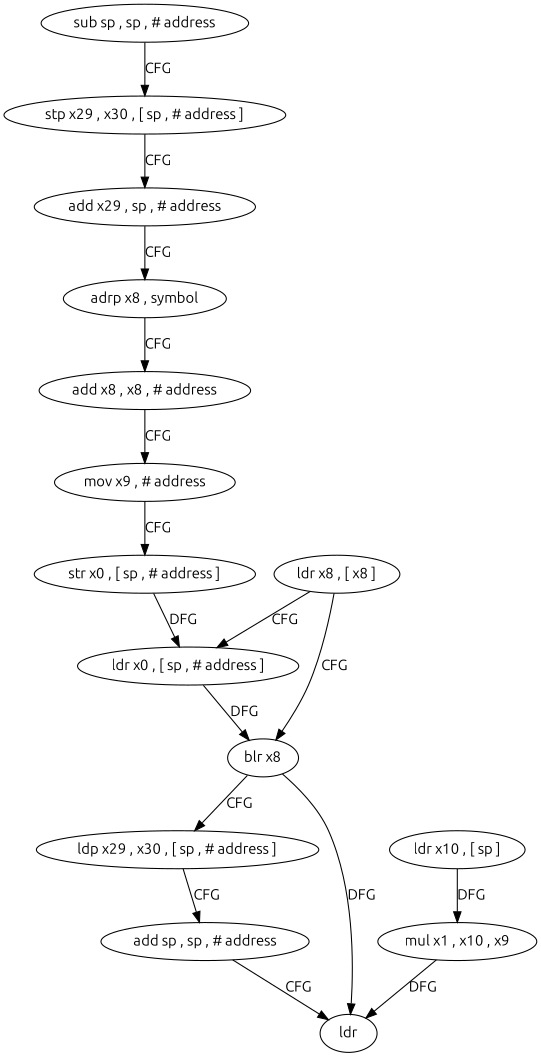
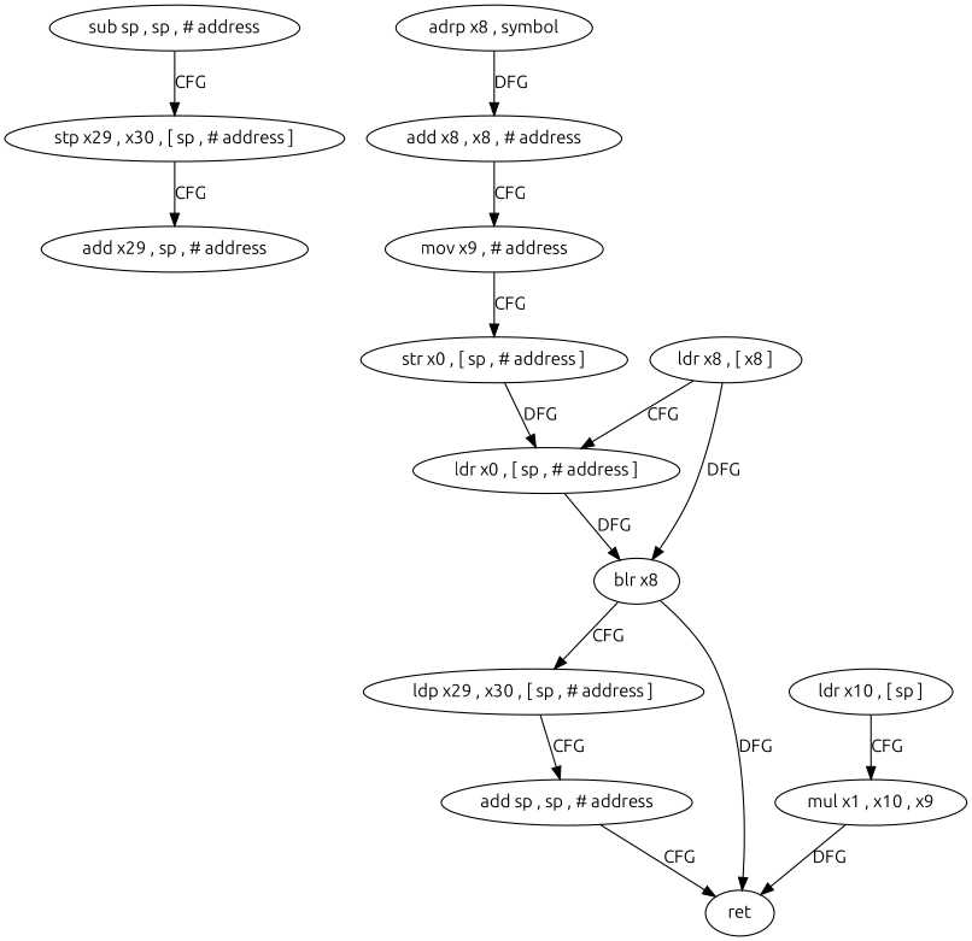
  digraph {
    fontname=Ubuntu
    node [fontname=Ubuntu]
    edge [fontname=Ubuntu]
    n1 [label="sub sp , sp , # address"]
    n2 [label="stp x29 , x30 , [ sp , # address ]"]
    n3 [label="add x29 , sp , # address"]
    n4 [label="adrp x8 , symbol"]
    n5 [label="add x8 , x8 , # address"]
    n6 [label="mov x9 , # address"]
    n7 [label="str x0 , [ sp , # address ]"]
    n8 [label="ldr x0 , [ sp , # address ]"]
    n9 [label="blr x8"]
    n10 [label="ldr x8 , [ x8 ]"]
    n11 [label="ldr x10 , [ sp ]"]
    n12 [label="mul x1 , x10 , x9"]
    n13 [label="ldp x29 , x30 , [ sp , # address ]"]
-   n14 [label=ldr]
+   n14 [label=ret]
    n15 [label="add sp , sp , # address"]
    n1 -> n2 [label=CFG]
    n2 -> n3 [label=CFG]
-   n3 -> n4 [label=CFG]
-   n4 -> n5 [label=CFG]
+   n4 -> n5 [label=DFG]
    n5 -> n6 [label=CFG]
    n6 -> n7 [label=CFG]
    n7 -> n8 [label=DFG]
    n8 -> n9 [label=DFG]
    n9 -> n13 [label=CFG]
    n9 -> n14 [label=DFG]
    n10 -> n8 [label=CFG]
-   n10 -> n9 [label=CFG]
-   n11 -> n12 [label=DFG]
+   n10 -> n9 [label=DFG]
+   n11 -> n12 [label=CFG]
    n12 -> n14 [label=DFG]
    n13 -> n15 [label=CFG]
    n15 -> n14 [label=CFG]
  }
